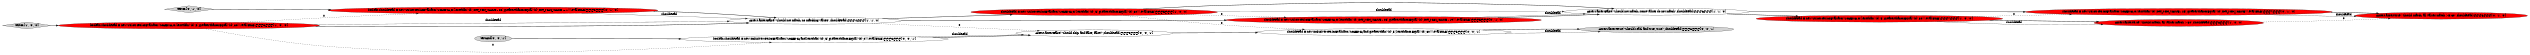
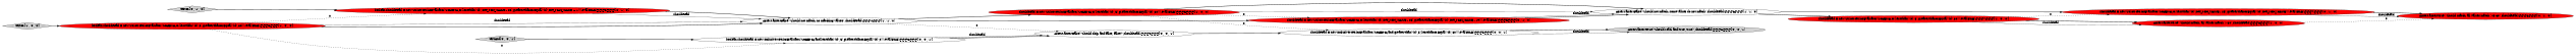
  digraph {
    rankdir=LR
    node [fillcolor=red shape=ellipse style=filled]
    edge [style=bold]
    n1 [label="Assert.assertTrue(\"Should match: all values match >= 30\",shouldRead)@@@8@@@['0', '1', '0']"]
-   n2 [fillcolor=lightgray label="testAnd['0', '0', '1']"]
+   n2 [fillcolor=lightgray label="testAnd['0', '0', '1']" shape=diamond]
    n3 [fillcolor=white label="boolean shouldRead = new InclusiveMetricsEvaluator(SCHEMA,and(lessThan(\"id\",5),greaterThanOrEqual(\"id\",0))).eval(FILE)@@@3@@@['0', '0', '1']"]
    n4 [label="shouldRead = new StrictMetricsEvaluator(SCHEMA,or(lessThan(\"id\",INT_MIN_VALUE - 25),greaterThanOrEqual(\"id\",INT_MIN_VALUE))).eval(FILE)@@@7@@@['0', '1', '0']"]
    n5 [fillcolor=white label="Assert.assertFalse(\"Should skip: and(false, false)\",shouldRead)@@@4@@@['0', '0', '1']"]
    n6 [fillcolor=white label="shouldRead = new InclusiveMetricsEvaluator(SCHEMA,and(greaterThan(\"id\",5),lessThanOrEqual(\"id\",30))).eval(FILE)@@@5@@@['0', '0', '1']"]
    n7 [label="shouldRead = new StrictMetricsEvaluator(SCHEMA,or(lessThan(\"id\",5),greaterThanOrEqual(\"id\",60))).eval(FILE)@@@5@@@['1', '0', '0']"]
    n8 [label="shouldRead = new StrictMetricsEvaluator(SCHEMA,or(lessThan(\"id\",INT_MIN_VALUE - 25),greaterThanOrEqual(\"id\",INT_MAX_VALUE - 19))).eval(FILE)@@@5@@@['0', '1', '0']"]
    n9 [fillcolor=white label="Assert.assertFalse(\"Should not match: some values do not match\",shouldRead)@@@6@@@['1', '1', '0']"]
    n10 [fillcolor=lightgray label="Assert.assertTrue(\"Should read: and(true, true)\",shouldRead)@@@6@@@['0', '0', '1']"]
    n11 [fillcolor=white label="Assert.assertFalse(\"Should not match: no matching values\",shouldRead)@@@4@@@['1', '1', '0']"]
    n12 [label="boolean shouldRead = new StrictMetricsEvaluator(SCHEMA,or(lessThan(\"id\",INT_MIN_VALUE - 25),greaterThanOrEqual(\"id\",INT_MAX_VALUE + 1))).eval(FILE)@@@3@@@['0', '1', '0']"]
    n13 [label="shouldRead = new StrictMetricsEvaluator(SCHEMA,or(lessThan(\"id\",5),greaterThanOrEqual(\"id\",30))).eval(FILE)@@@7@@@['1', '0', '0']"]
    n14 [label="Assert.assertTrue(\"Should match: all values match > 30\",shouldRead)@@@8@@@['1', '0', '0']"]
    n15 [fillcolor=lightgray label="testOr['1', '0', '0']" shape=diamond]
    n16 [label="boolean shouldRead = new StrictMetricsEvaluator(SCHEMA,or(lessThan(\"id\",5),greaterThanOrEqual(\"id\",80))).eval(FILE)@@@3@@@['1', '0', '0']"]
    n17 [fillcolor=lightgray label="testOr['0', '1', '0']" shape=diamond]
    n2 -> n3
    n3 -> n5 [label=shouldRead style=solid]
    n3 -> n5
    n4 -> n1
    n4 -> n1 [label=shouldRead style=solid]
    n5 -> n6
    n6 -> n10
    n6 -> n10 [label=shouldRead style=solid]
    n7 -> n6 [label=0 style=dashed]
    n7 -> n8 [label=0 style=dashed]
    n7 -> n9
    n7 -> n9 [label=shouldRead style=solid]
    n8 -> n9 [label=shouldRead style=solid]
    n8 -> n9
    n9 -> n4
    n9 -> n13
    n11 -> n5 [label=0 style=dashed]
    n11 -> n7
    n11 -> n8
    n12 -> n11
    n12 -> n11 [label=shouldRead style=solid]
    n13 -> n4 [label=0 style=dashed]
    n13 -> n14
    n13 -> n14 [label=shouldRead style=solid]
    n14 -> n1 [label=0 style=dashed]
    n15 -> n16
    n16 -> n3 [label=0 style=dashed]
    n16 -> n11 [label=shouldRead style=solid]
    n16 -> n11
    n16 -> n12 [label=0 style=dashed]
    n17 -> n12
  }
